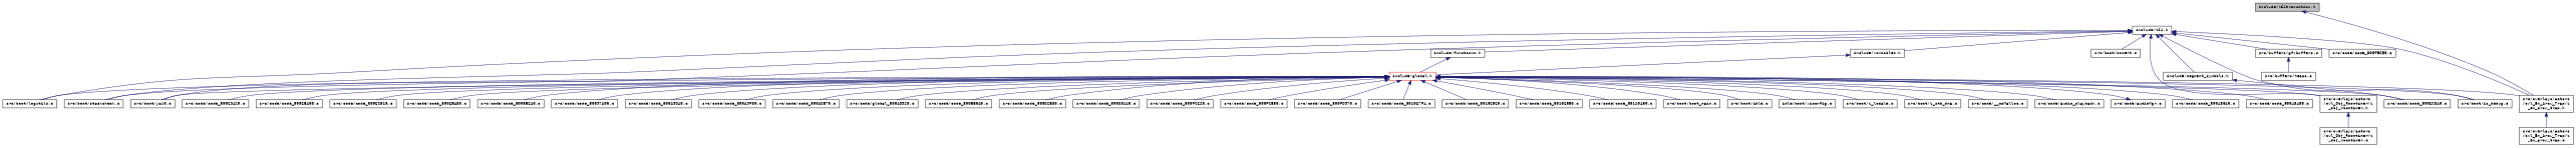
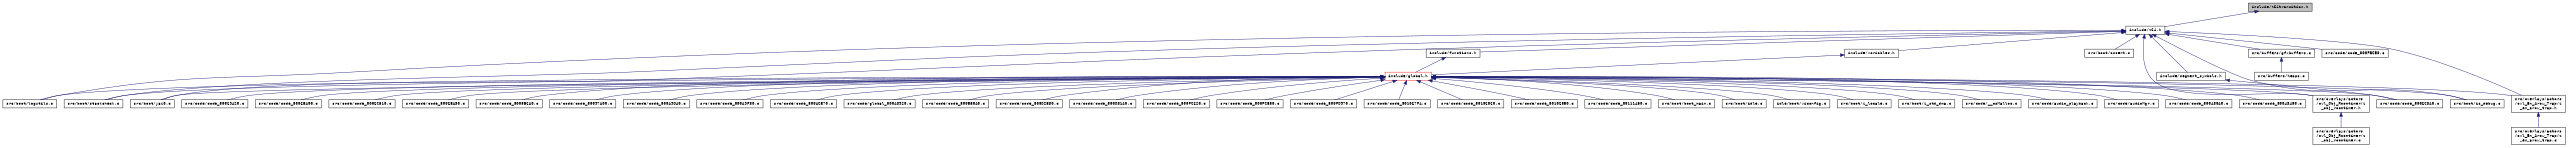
  digraph {
    fontname="DejaVu Sans Mono"
    node [color=black fillcolor=white fontname="DejaVu Sans Mono" fontsize=10 shape=record style=filled]
    edge [color=midnightblue dir=back fontname="DejaVu Sans Mono" fontsize=10 labelfontname=Helvetica labelfontsize=10 style=solid]
    n1 [fillcolor=grey75 fontcolor=black height=0.2 label="include/z64transition.h" width=0.4]
    n2 [height=0.2 label="include/z64.h" width=0.4]
    n3 [height=0.2 label="src/boot/assert.c" width=0.4]
    n4 [height=0.2 label="src/boot/is_debug.c" width=0.4]
    n5 [height=0.2 label="src/boot/logutils.c" width=0.4]
    n6 [height=0.2 label="src/boot/stackcheck.c" width=0.4]
    n7 [height=0.2 label="src/boot/yaz0.c" width=0.4]
    n8 [height=0.2 label="src/buffers/gfxbuffers.c" width=0.4]
    n9 [height=0.2 label="src/code/code_800FBCE0.c" width=0.4]
    n10 [height=0.2 label="src/overlays/actors\l/ovl_En_Arow_Trap/z\l_en_arow_trap.h" width=0.4]
    n11 [height=0.2 label="src/overlays/actors\l/ovl_Obj_Roomtimer/z\l_obj_roomtimer.h" width=0.4]
    n12 [height=0.2 label="include/functions.h" width=0.4]
    n13 [height=0.2 label="include/variables.h" width=0.4]
    n14 [height=0.2 label="include/segment_symbols.h" width=0.4]
    n15 [height=0.2 label="src/buffers/heaps.c" width=0.4]
    n16 [height=0.2 label="src/overlays/actors\l/ovl_En_Arow_Trap/z\l_en_arow_trap.c" width=0.4]
    n17 [height=0.2 label="src/overlays/actors\l/ovl_Obj_Roomtimer/z\l_obj_roomtimer.c" width=0.4]
    n18 [color=red height=0.2 label="include/global.h" width=0.4]
    n19 [height=0.2 label="src/code/code_8006C3A0.c" width=0.4]
    n20 [height=0.2 label="src/boot/boot_main.c" width=0.4]
    n21 [height=0.2 label="src/boot/idle.c" width=0.4]
    n22 [height=0.2 label="idle/boot/viconfig.c" width=0.4]
    n23 [height=0.2 label="src/boot/z_locale.c" width=0.4]
    n24 [height=0.2 label="src/boot/z_std_dma.c" width=0.4]
    n25 [height=0.2 label="src/code/__osMalloc.c" width=0.4]
    n26 [height=0.2 label="src/code/audio_playback.c" width=0.4]
    n27 [height=0.2 label="src/code/audioMgr.c" width=0.4]
    n28 [height=0.2 label="src/code/code_800430A0.c" width=0.4]
    n29 [height=0.2 label="src/code/code_80043480.c" width=0.4]
    n30 [height=0.2 label="src/code/code_80069420.c" width=0.4]
    n31 [height=0.2 label="src/code/code_8006BA00.c" width=0.4]
    n32 [height=0.2 label="src/code/code_8006C510.c" width=0.4]
    n33 [height=0.2 label="src/code/code_8006EA30.c" width=0.4]
    n34 [height=0.2 label="src/code/code_8008E6A0.c" width=0.4]
    n35 [height=0.2 label="src/code/code_80097A00.c" width=0.4]
    n36 [height=0.2 label="src/code/code_800A9D40.c" width=0.4]
    n37 [height=0.2 label="src/code/code_800A9F30.c" width=0.4]
    n38 [height=0.2 label="src/code/code_800ACE70.c" width=0.4]
    n39 [height=0.2 label="src/code/global_800AD920.c" width=0.4]
    n40 [height=0.2 label="src/code/code_800BB0A0.c" width=0.4]
    n41 [height=0.2 label="src/code/code_800D2E30.c" width=0.4]
    n42 [height=0.2 label="src/code/code_800D31A0.c" width=0.4]
    n43 [height=0.2 label="src/code/code_800FC620.c" width=0.4]
    n44 [height=0.2 label="src/code/code_800FCE80.c" width=0.4]
    n45 [height=0.2 label="src/code/code_800FD970.c" width=0.4]
    n46 [height=0.2 label="src/code/code_801067F4.c" width=0.4]
    n47 [height=0.2 label="src/code/code_80106860.c" width=0.4]
    n48 [height=0.2 label="src/code/code_801068B0.c" width=0.4]
-   n49 [height=0.2 label="src/code/code_80110450.c" width=0.4]
-   n1 -> n10
+   n49 [height=0.2 label="src/code/code_80111450.c" width=0.4]
+   n1 -> n2
    n2 -> n3
    n2 -> n4
    n2 -> n5
    n2 -> n6
    n2 -> n7
    n2 -> n8
    n2 -> n9
    n2 -> n10
    n2 -> n11
    n2 -> n12
    n2 -> n13
    n2 -> n14
    n8 -> n15
    n10 -> n16
    n11 -> n17
    n12 -> n18
    n13 -> n18
    n14 -> n19
    n18 -> n4
    n18 -> n5
    n18 -> n6
    n18 -> n7
    n18 -> n10
    n18 -> n11
    n18 -> n19
    n18 -> n20
    n18 -> n21
    n18 -> n22
    n18 -> n23
    n18 -> n24
    n18 -> n25
    n18 -> n26
-   n27 -> n18
+   n18 -> n27
    n18 -> n28
    n18 -> n29
    n18 -> n30
    n18 -> n31
    n18 -> n32
    n18 -> n33
    n18 -> n34
    n18 -> n35
    n18 -> n36
    n18 -> n37
    n18 -> n38
    n18 -> n39
    n18 -> n40
    n18 -> n41
    n18 -> n42
    n18 -> n43
    n18 -> n44
    n18 -> n45
    n18 -> n46
    n18 -> n47
    n18 -> n48
    n18 -> n49
  }
